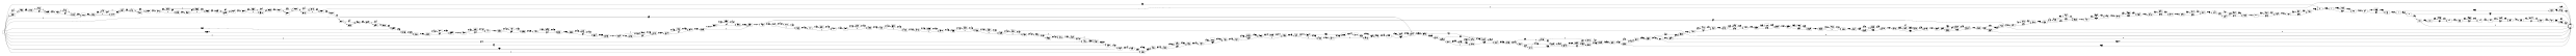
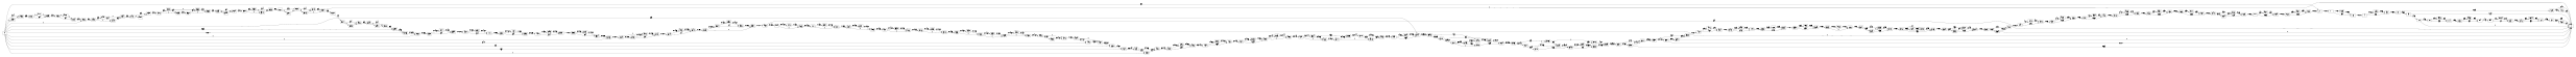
  digraph {
    rankdir=LR
    node [shape=rectangle]
    2
    7
    28
    7815
    34
    55
    7835
    67
    90
    7840
    1
    100
    9413
    101
    114
    9945
    233
    274
    9985
    294
    334
    10024
    346
    367
    10044
    461
    1982
    1983
    2218
    2239
    9001
    2263
    2284
    9021
    2286
    2428
    2440
    2449
    2464
    2476
    2507
    9074
    2516
    2542
    2548
    2563
    2562
    2583
    2593
    2614
    5949
    2620
    2632
    5970
    2653
    2761
    2782
    6001
    2815
    6013
    2821
    2822
    2887
    2908
    6053
    3049
    3088
    6091
    3099
    3163
    3168
    3372
    3399
    6117
    3420
    3441
    6137
    3462
    3483
    6157
    3492
    3531
    6195
    3603
    3624
    6215
    3735
    3739
    3750
    4002
    3784
    3819
    3840
    4031
    3846
    3882
    3957
    3903
    6258
    3963
    4144
    4165
    6278
    4177
    4201
    6301
    4204
    4225
    6321
    4237
    4267
    6350
    4273
    4312
    6388
    4333
    4378
    6432
    4399
    6452
    4480
    6488
    4495
    4576
    9283
    4579
    4627
    6498
    4630
    4644
    4645
    4663
    4723
    4735
    4756
    6595
    4759
    4783
    6618
    4784
    4805
    6638
    4826
    6658
    4840
    4861
    6664
    4877
    6686
    4915
    6710
    4945
    4999
    5044
    6789
    5095
    5101
    6798
    5107
    6804
    5128
    6795
    5134
    5155
    5167
    5188
    5170
    6842
    5218
    6845
    5239
    6854
    6866
    5251
    5257
    5272
    5320
    6887
    5368
    6892
    5420
    5464
    6976
    5473
    5494
    6996
    5551
    5584
    7028
    5590
    5629
    7066
    5645
    5666
    7086
    5674
    5689
    5698
    5710
    5716
    5737
    7129
    5746
    5789
    5803
    5810
    5824
    5887
    5889
    7168
    7297
    7318
    9616
    7330
    7363
    9628
    7427
-   9934
    7448
    9389
    7513
    7534
    9668
    7546
    7570
    9691
    7603
    7627
    9714
    7642
    7654
    9404
    7675
    7711
    7759
    9787
    7762
    7783
    9807
    8981
    0
    2 -> 7 [label=11668]
    7 -> 28 [label=582]
    7 -> 7815 [label=11086]
    28 -> 34 [label=11668]
    7815 -> 28 [label=11086]
    34 -> 55 [label=582]
    34 -> 7835 [label=11086]
    55 -> 67 [label=11668]
    7835 -> 55 [label=11086]
    67 -> 90 [label=9063]
    67 -> 7840 [label=2605]
    90 -> 1 [label=7657]
    90 -> 100 [label=1406]
    7840 -> 1 [label=1840]
    7840 -> 9413 [label=765]
    100 -> 1 [label=1]
    100 -> 101 [label=1405]
    9413 -> 1 [label=765]
    101 -> 114 [label=582]
    101 -> 9945 [label=823]
    114 -> 233 [label=1405]
    9945 -> 114 [label=823]
    233 -> 274 [label=582]
    233 -> 9985 [label=823]
    274 -> 294 [label=1405]
    9985 -> 274 [label=823]
    294 -> 334 [label=582]
    294 -> 10024 [label=823]
    334 -> 346 [label=1405]
    10024 -> 334 [label=823]
    346 -> 367 [label=582]
    346 -> 10044 [label=823]
    367 -> 461 [label=1405]
    10044 -> 367 [label=823]
    461 -> 1 [label=823]
    461 -> 1982 [label=582]
    1982 -> 1 [label=582]
    1983 -> 2218 [label=325]
    2218 -> 2239 [label=324]
    2218 -> 9001 [label=1]
    2239 -> 2263 [label=325]
    9001 -> 2239 [label=1]
    2263 -> 2284 [label=324]
    2263 -> 9021 [label=1]
    2284 -> 2286 [label=325]
    9021 -> 2284 [label=1]
    2286 -> 2428 [label=326]
    2428 -> 2440 [label=325]
    2428 -> 2449 [label=1]
    2440 -> 2449 [label=324]
    2440 -> 2464 [label=1]
    2449 -> 2464 [label=325]
    2464 -> 2476 [label=326]
    2476 -> 2507 [label=325]
    2476 -> 9074 [label=1]
    2507 -> 2516 [label=326]
    9074 -> 2507 [label=1]
    2516 -> 2542 [label=325]
    2516 -> 2548 [label=1]
    2542 -> 2548 [label=324]
    2542 -> 2563 [label=1]
    2548 -> 2562 [label=325]
    2563 -> 2583 [label=325]
    2562 -> 2563 [label=324]
    2562 -> 2583 [label=1]
    2583 -> 2593 [label=326]
    2593 -> 2614 [label=324]
    2593 -> 5949 [label=2]
    2614 -> 2620 [label=326]
    5949 -> 2614 [label=2]
    2620 -> 2632 [label=325]
    2620 -> 5970 [label=1]
    2632 -> 5970 [label=1]
    2632 -> 2653 [label=324]
    5970 -> 2653 [label=2]
    2653 -> 2761 [label=326]
    2761 -> 2782 [label=325]
    2761 -> 6001 [label=1]
    2782 -> 2815 [label=324]
    2782 -> 6013 [label=2]
    6001 -> 2782 [label=1]
    2815 -> 2821 [label=325]
    6013 -> 2815 [label=1]
    6013 -> 2821 [label=1]
    2821 -> 1 [label=1]
    2821 -> 2822 [label=326]
    2822 -> 2887 [label=325]
    2887 -> 2908 [label=324]
    2887 -> 6053 [label=1]
    2908 -> 3049 [label=325]
    6053 -> 2908 [label=1]
    3049 -> 3088 [label=324]
    3049 -> 6091 [label=1]
    3088 -> 3099 [label=325]
    6091 -> 3088 [label=1]
    3099 -> 3163 [label=2988]
    3163 -> 3168 [label=271805]
    3168 -> 3372 [label=271806]
    3372 -> 3399 [label=324]
    3372 -> 6117 [label=271482]
    3399 -> 3420 [label=271806]
    6117 -> 3399 [label=271482]
    3420 -> 3441 [label=324]
    3420 -> 6137 [label=271482]
    3441 -> 3462 [label=271806]
    6137 -> 3441 [label=271482]
    3462 -> 3483 [label=324]
    3462 -> 6157 [label=271482]
    3483 -> 3492 [label=271806]
    6157 -> 3483 [label=271482]
    3492 -> 3531 [label=324]
    3492 -> 6195 [label=271482]
    3531 -> 3603 [label=271806]
    6195 -> 3531 [label=271482]
    3603 -> 3624 [label=324]
    3603 -> 6215 [label=271482]
    3624 -> 3735 [label=271806]
    6215 -> 3624 [label=271482]
    3735 -> 3739 [label=271807]
    3739 -> 3750 [label=271806]
    3739 -> 4002 [label=1]
    3750 -> 4002 [label=271482]
    3750 -> 3784 [label=324]
    4002 -> 3784 [label=271483]
    3784 -> 3819 [label=271807]
    3819 -> 3840 [label=324]
    3819 -> 4031 [label=271483]
    3840 -> 3846 [label=271807]
    4031 -> 3840 [label=271483]
    3846 -> 3882 [label=271806]
    3846 -> 3957 [label=1]
    3882 -> 3903 [label=324]
    3882 -> 6258 [label=271482]
    3957 -> 3963 [label=271807]
    3903 -> 3957 [label=271806]
    6258 -> 3903 [label=271482]
    3963 -> 1 [label=324]
    3963 -> 4144 [label=271483]
    4144 -> 4165 [label=1]
    4144 -> 6278 [label=271482]
    4165 -> 4177 [label=271483]
    6278 -> 4165 [label=271482]
    4177 -> 4201 [label=1]
    4177 -> 6301 [label=271482]
    4201 -> 4204 [label=271483]
    6301 -> 4201 [label=271482]
    4204 -> 4225 [label=1]
    4204 -> 6321 [label=271482]
    4225 -> 4237 [label=271483]
    6321 -> 4225 [label=271482]
    4237 -> 4267 [label=1]
    4237 -> 6350 [label=271482]
    4267 -> 4273 [label=271483]
    6350 -> 4267 [label=271482]
    4273 -> 4312 [label=1]
    4273 -> 6388 [label=271482]
    4312 -> 4333 [label=271483]
    6388 -> 4312 [label=271482]
    4333 -> 4378 [label=1]
    4333 -> 6432 [label=271482]
    4378 -> 4399 [label=1]
    4378 -> 6452 [label=271482]
    6432 -> 4378 [label=271482]
    4399 -> 4480 [label=1]
    4399 -> 6488 [label=271482]
    6452 -> 4399 [label=271482]
    4480 -> 4495 [label=271482]
    6488 -> 1 [label=1]
    6488 -> 4480 [label=271481]
    4495 -> 4576 [label=1]
    4495 -> 9283 [label=271481]
    4576 -> 4579 [label=271482]
    9283 -> 4576 [label=271481]
    4579 -> 4627 [label=1]
    4579 -> 6498 [label=271481]
    4627 -> 4630 [label=273322]
    6498 -> 4627 [label=273321]
    4630 -> 4644 [label=274087]
    4644 -> 4645 [label=281744]
    4645 -> 4663 [label=7658]
    4645 -> 4723 [label=274086]
    4663 -> 4723 [label=7659]
    4723 -> 4735 [label=281745]
    4735 -> 4756 [label=7659]
    4735 -> 6595 [label=274086]
    4756 -> 4759 [label=281745]
    6595 -> 4756 [label=274086]
    4759 -> 4783 [label=7659]
    4759 -> 6618 [label=274086]
    4783 -> 4784 [label=281745]
    6618 -> 4783 [label=274086]
    4784 -> 4805 [label=7659]
    4784 -> 6638 [label=274086]
    4805 -> 4826 [label=1]
    4805 -> 6658 [label=281744]
    6638 -> 4805 [label=274086]
    4826 -> 4840 [label=281745]
    6658 -> 4826 [label=281744]
    4840 -> 4861 [label=1]
    4840 -> 6664 [label=281744]
    4861 -> 4877 [label=274087]
    6664 -> 4861 [label=274086]
    6664 -> 6686 [label=7658]
    4877 -> 6686 [label=274086]
    4877 -> 4915 [label=1]
    6686 -> 6710 [label=281744]
    4915 -> 4945 [label=7659]
    6710 -> 4915 [label=7658]
    6710 -> 4945 [label=274086]
    4945 -> 4999 [label=281745]
    4999 -> 5044 [label=7659]
    4999 -> 6789 [label=274086]
    5044 -> 5095 [label=282568]
    6789 -> 5044 [label=274086]
    5095 -> 5101 [label=281803]
    5095 -> 6798 [label=765]
    5101 -> 5107 [label=280980]
    5101 -> 6804 [label=823]
    6798 -> 6804 [label=274086]
    5107 -> 5128 [label=1]
    5107 -> 6795 [label=280979]
    6804 -> 5134 [label=274909]
    5128 -> 5134 [label=7659]
    6795 -> 6798 [label=273321]
    6795 -> 5128 [label=7658]
    5134 -> 5155 [label=282568]
    5155 -> 5167 [label=281745]
    5155 -> 5188 [label=823]
    5167 -> 5170 [label=7659]
    5167 -> 6842 [label=274086]
    5188 -> 6842 [label=823]
    5188 -> 5218 [label=1]
    5170 -> 5188 [label=1]
    5170 -> 6845 [label=7658]
    6842 -> 6845 [label=274909]
    5218 -> 5239 [label=8482]
    6845 -> 6854 [label=281802]
    6845 -> 6866 [label=765]
    5239 -> 5251 [label=282568]
    6854 -> 5218 [label=8481]
    6854 -> 6866 [label=273321]
    6866 -> 5239 [label=274086]
    5251 -> 5257 [label=274087]
    5251 -> 5272 [label=8481]
    5257 -> 1 [label=2663]
    5257 -> 5272 [label=271424]
    5272 -> 5320 [label=279905]
    5320 -> 6887 [label=271423]
    5320 -> 5368 [label=8482]
    6887 -> 1 [label=268817]
    6887 -> 6892 [label=2606]
    5368 -> 5420 [label=11087]
    6892 -> 1 [label=1]
    6892 -> 5368 [label=2605]
    5420 -> 5464 [label=8482]
    5420 -> 6976 [label=2605]
    5464 -> 5473 [label=11087]
    6976 -> 5464 [label=2605]
    5473 -> 5494 [label=8482]
    5473 -> 6996 [label=2605]
    5494 -> 5551 [label=11087]
    6996 -> 5494 [label=2605]
    5551 -> 5584 [label=8482]
    5551 -> 7028 [label=2605]
    5584 -> 5590 [label=11087]
    7028 -> 5584 [label=2605]
    5590 -> 5629 [label=8482]
    5590 -> 7066 [label=2605]
    5629 -> 5645 [label=11087]
    7066 -> 5629 [label=2605]
    5645 -> 5666 [label=1]
    5645 -> 7086 [label=11086]
    5666 -> 5674 [label=11087]
    7086 -> 5666 [label=11086]
    5674 -> 5689 [label=7659]
    5674 -> 5698 [label=3428]
    5689 -> 5698 [label=1]
    5689 -> 5710 [label=7658]
    5698 -> 5710 [label=3429]
    5710 -> 5716 [label=11087]
    5716 -> 5737 [label=824]
    5716 -> 7129 [label=2605]
    5716 -> 5746 [label=7658]
    5737 -> 5746 [label=3429]
    7129 -> 5737 [label=2605]
    5746 -> 5789 [label=11087]
    5789 -> 5803 [label=3429]
    5789 -> 5810 [label=7658]
    5803 -> 5810 [label=824]
    5803 -> 5824 [label=2605]
    5810 -> 5824 [label=8492]
    5824 -> 5887 [label=11087]
    5887 -> 5889 [label=10264]
    5887 -> 7168 [label=823]
    5889 -> 1 [label=1]
    5889 -> 7168 [label=10263]
    7168 -> 7297 [label=11086]
    7297 -> 7318 [label=2605]
    7297 -> 9616 [label=8481]
    7318 -> 7330 [label=11086]
    9616 -> 7318 [label=8481]
    7330 -> 7363 [label=2605]
    7330 -> 9628 [label=8481]
    7363 -> 7427 [label=11086]
    9628 -> 7363 [label=7658]
-   9628 -> 9934 [label=823]
    7427 -> 7448 [label=10321]
    7427 -> 9389 [label=765]
-   9934 -> 7363 [label=823]
    7448 -> 7513 [label=11086]
    9389 -> 7448 [label=765]
    7513 -> 7534 [label=2605]
    7513 -> 9668 [label=8481]
    7534 -> 7546 [label=11086]
    9668 -> 7534 [label=8481]
    7546 -> 7570 [label=2605]
    7546 -> 9691 [label=8481]
    7570 -> 7603 [label=11086]
    9691 -> 7570 [label=8481]
    7603 -> 7627 [label=2605]
    7603 -> 9714 [label=8481]
    7627 -> 7642 [label=11086]
    9714 -> 7627 [label=8481]
    7642 -> 7654 [label=2605]
    7642 -> 9404 [label=8481]
    7654 -> 9404 [label=765]
    7654 -> 7675 [label=1840]
    9404 -> 7675 [label=9246]
    7675 -> 7711 [label=11086]
    7711 -> 7759 [label=2605]
    7711 -> 9787 [label=8481]
    7759 -> 7762 [label=11086]
    9787 -> 7759 [label=8481]
    7762 -> 7783 [label=2605]
    7762 -> 9807 [label=8481]
    7783 -> 2 [label=11086]
    9807 -> 7783 [label=8481]
    8981 -> 1983 [label=1]
    0 -> 2 [label=582]
    0 -> 1983 [label=324]
    0 -> 2286 [label=1]
    0 -> 3099 [label=2663]
    0 -> 3163 [label=268817]
    0 -> 3168 [label=1]
    0 -> 3735 [label=1]
    0 -> 6498 [label=1840]
    0 -> 4630 [label=765]
    0 -> 4644 [label=7657]
    0 -> 4663 [label=1]
    0 -> 5044 [label=823]
    0 -> 8981 [label=1]
  }
